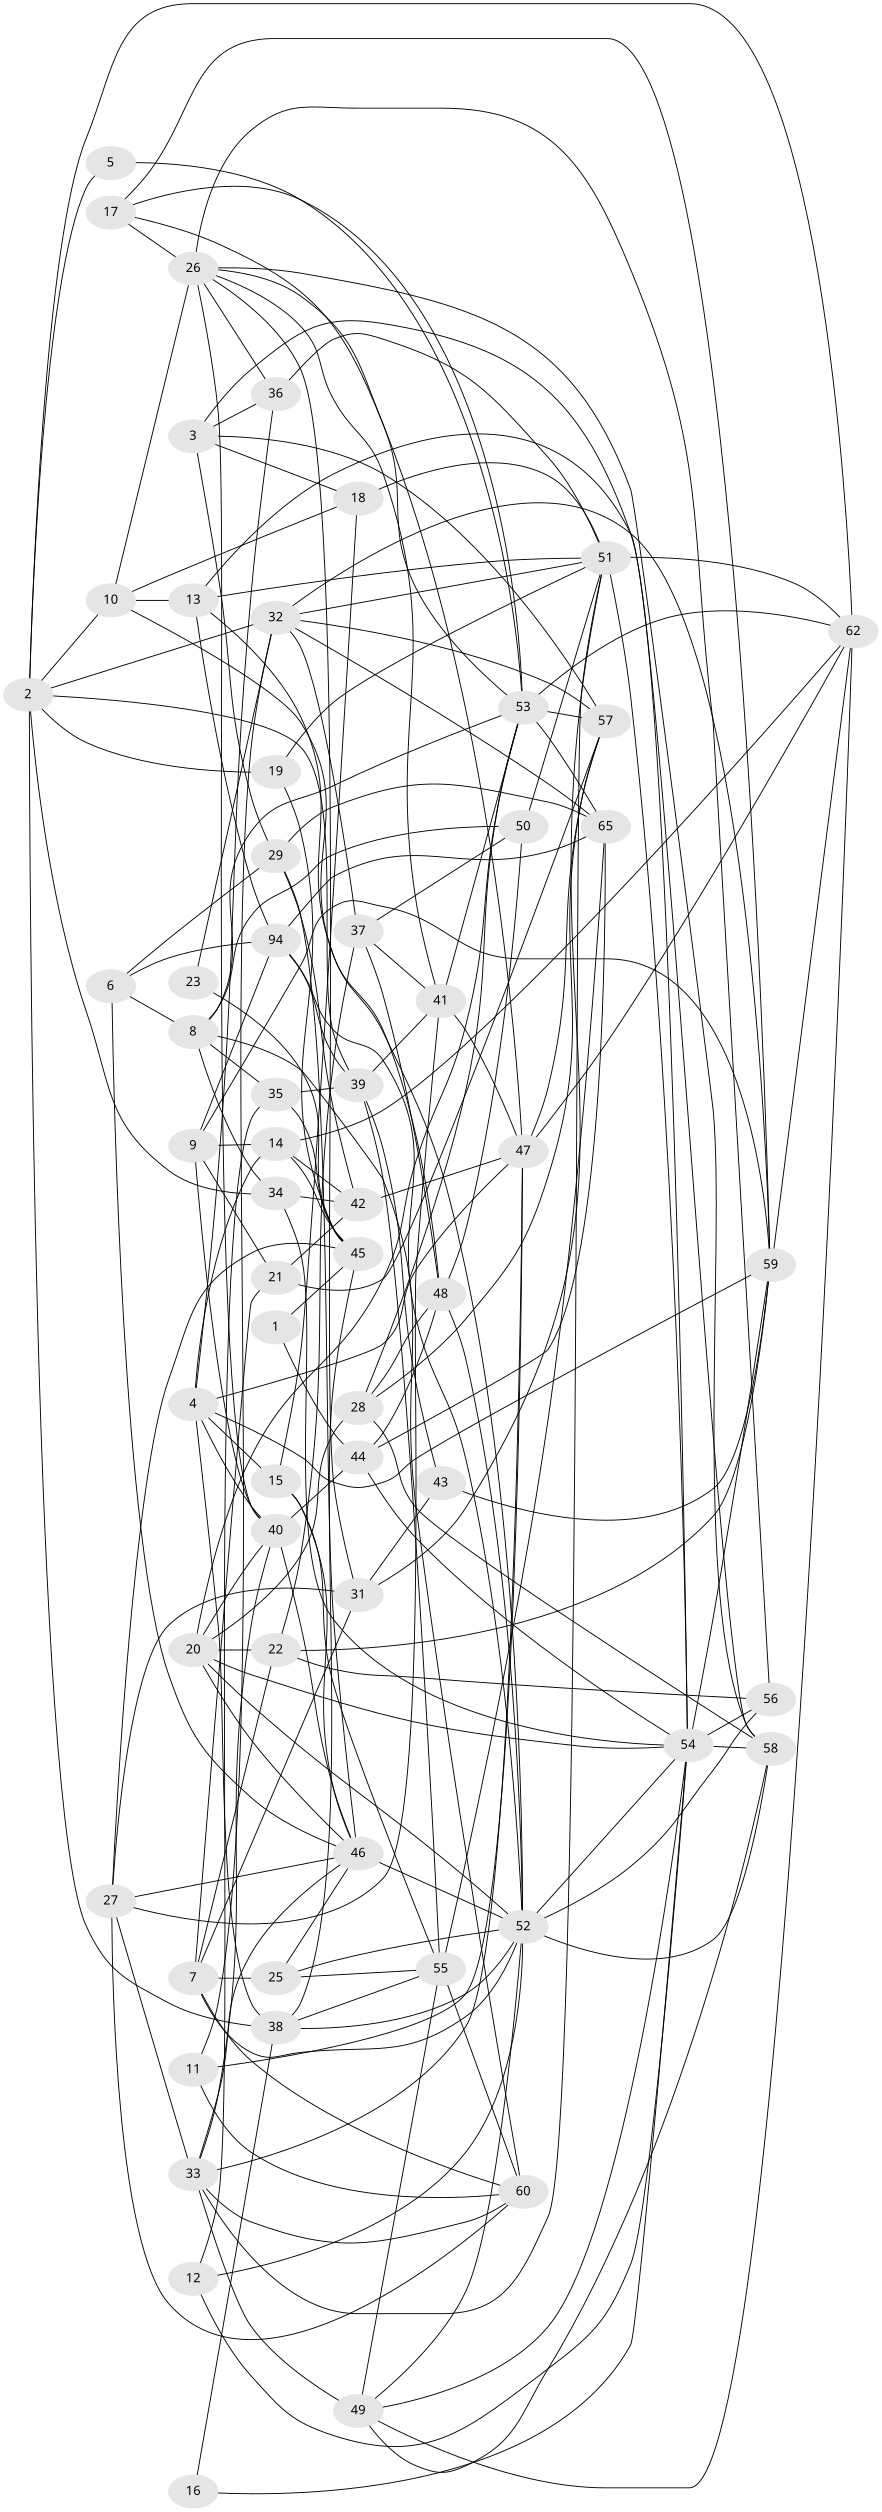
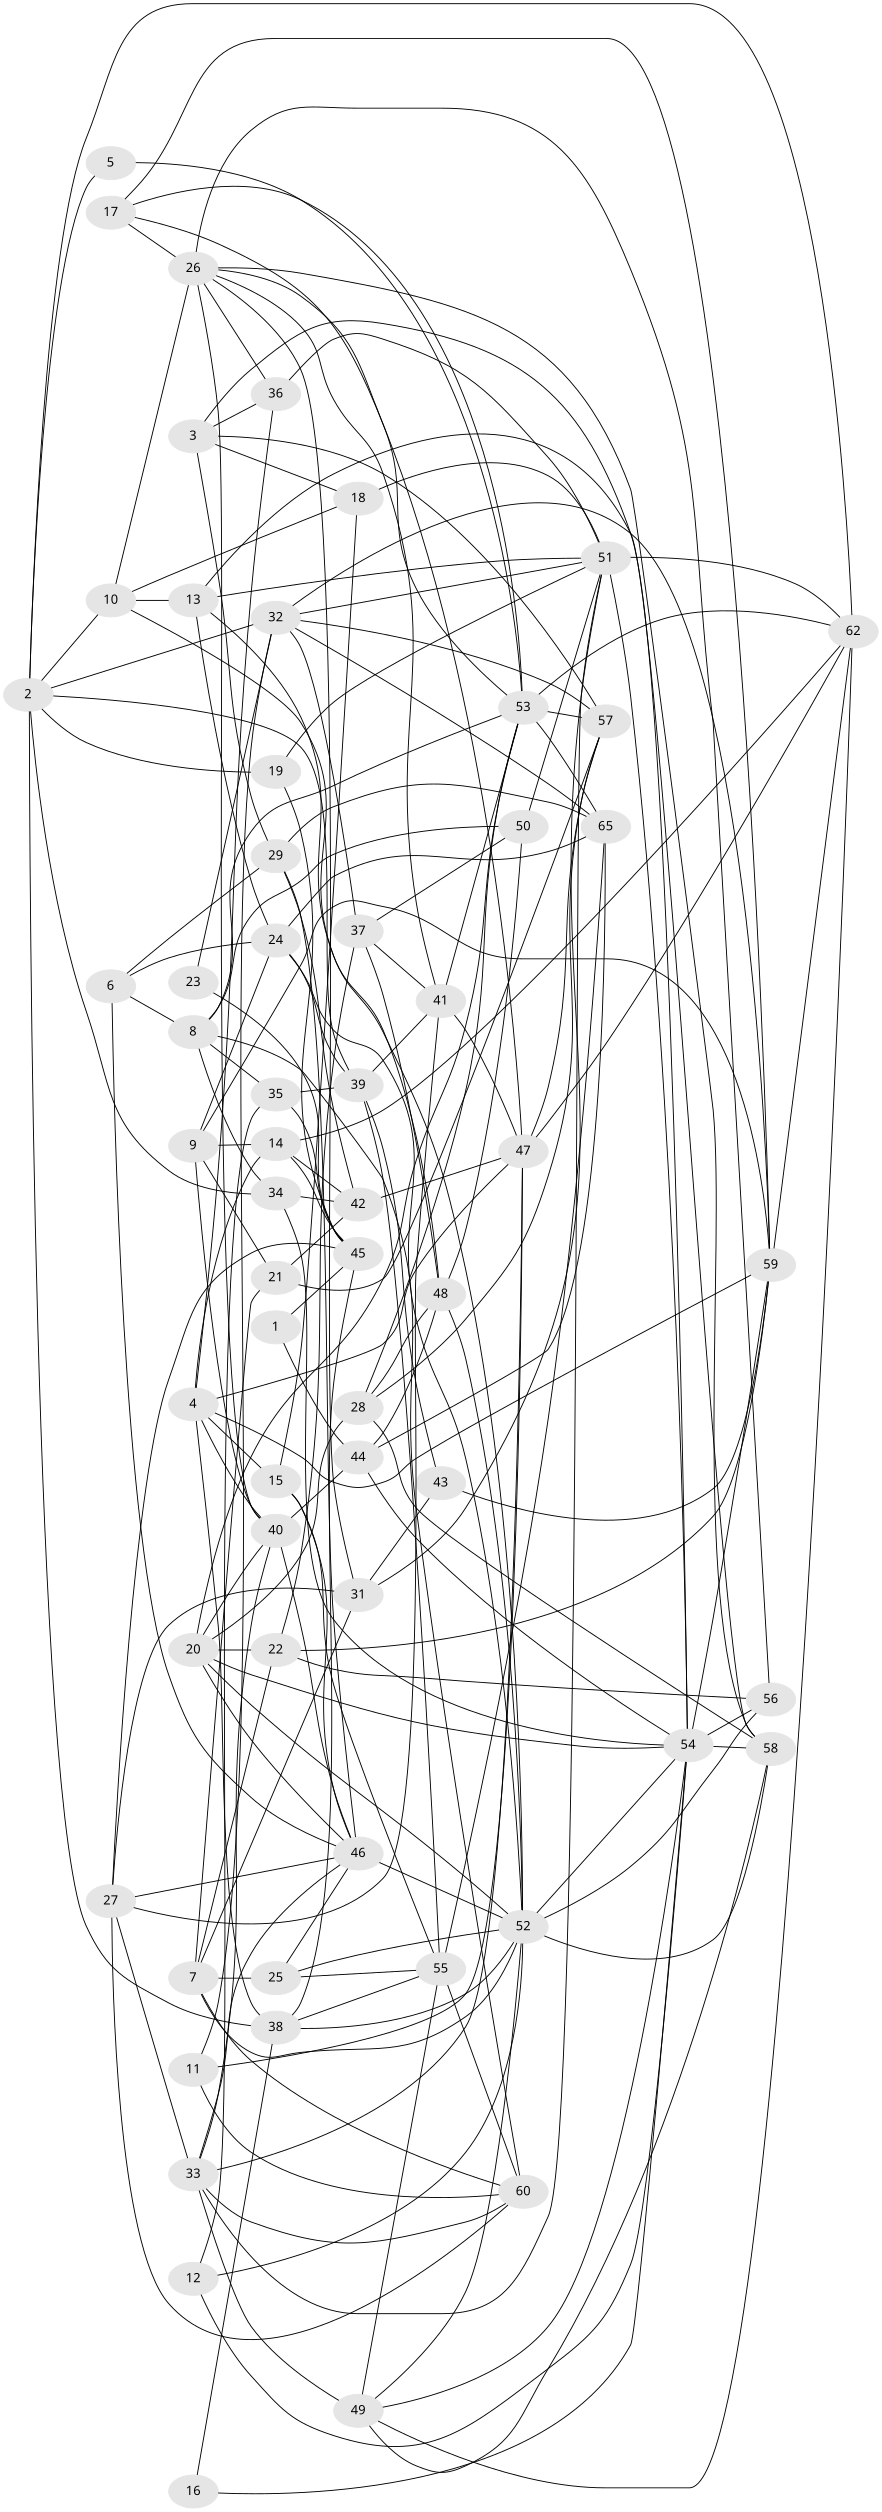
  graph {
    fontname="Noto Sans"
    rankdir=LR
    node [color=gray90 fontname="Noto Sans" style=filled]
    edge [fontname="Noto Sans" weight=1.0]
    1
    44
    45
    54
    48
    n6 [label=65]
    2
    5
    10
    19
    32
    34
    38
    39
    62
    53
    18
    52
    13
    26
    51
    57
    59
    37
    42
    55
    41
    43
    3
    29
    36
    46
    58
    56
    4
    14
    15
    40
    47
    6
    8
-   24 [label=94]
+   24
    60
    35
    50
    7
    21
    22
    25
    31
    9
    11
    12
    16
    17
    20
    28
    23
    27
    33
    49
    1 -- 44
    1 -- 45
    44 -- 54
    44 -- 48
    44 -- n6
    54 -- 59
    54 -- 58
    54 -- 56
    48 -- 52
    48 -- 50
    2 -- 5 [weight=2.0]
    2 -- 10
    2 -- 19
    2 -- 32
    2 -- 34
    2 -- 38
    2 -- 39
    2 -- 62
    5 -- 53
    10 -- 18
    10 -- 52
    10 -- 13
    10 -- 26
    19 -- 45
    19 -- 51
    32 -- n6
    32 -- 51
    32 -- 57
    32 -- 59
    32 -- 37
    34 -- 54
    34 -- 42
    38 -- 45
    38 -- 52 [weight=2.0]
    38 -- 55
    39 -- 55 [weight=2.0]
    39 -- 41
    39 -- 43
    53 -- n6
    53 -- 62
    53 -- 57
    18 -- 51
    52 -- 54
    52 -- 58
    52 -- 56 [weight=2.0]
    13 -- 48
    13 -- 51
    13 -- 58
    13 -- 24
    26 -- 53 [weight=2.0]
    26 -- 41
    26 -- 36
    26 -- 58
    26 -- 56
    26 -- 40
    26 -- 31
    51 -- 54
    51 -- 62
    59 -- 62
    37 -- 48
    37 -- 41
    37 -- 50
    42 -- 47
    55 -- n6
    55 -- 60
    41 -- 53
    41 -- 47 [weight=2.0]
    43 -- 59
    3 -- 54
    3 -- 18
    3 -- 57
    3 -- 29
    3 -- 36
    29 -- n6
    29 -- 42
    29 -- 46
    36 -- 51 [weight=2.0]
    46 -- 52
    4 -- 38
    4 -- 59
    4 -- 36
    4 -- 14
    4 -- 15
    4 -- 40
    4 -- 47
    14 -- 45
    14 -- 62
    14 -- 42
    15 -- 18
    15 -- 55
    15 -- 46
    40 -- 44
    40 -- 46
    47 -- 62
    47 -- 57
    6 -- 29
    6 -- 46
    6 -- 8
    6 -- 24
    8 -- 34 [weight=2.0]
    8 -- 53
    8 -- 60
    8 -- 35
    8 -- 50
    24 -- n6
    24 -- 39
    24 -- 52
    35 -- 45
    35 -- 39
    50 -- 51
    7 -- 52
    7 -- 60
    7 -- 21
    7 -- 22
    7 -- 25
    7 -- 31
    21 -- 57
    21 -- 42
    22 -- 59
    22 -- 37
    22 -- 56
    25 -- 52 [weight=2.0]
    25 -- 55
    25 -- 46
    31 -- 51 [weight=2.0]
    31 -- 43
    9 -- 59
    9 -- 14
    9 -- 40 [weight=2.0]
    9 -- 24
    9 -- 21
    11 -- 32
    11 -- 47
    11 -- 60
    12 -- 54
    12 -- 52
    12 -- 35
    16 -- 54
    16 -- 38
    17 -- 53
    17 -- 26
    17 -- 59
    17 -- 47
    20 -- 54
    20 -- 53
    20 -- 52
    20 -- 46
    20 -- 40
    20 -- 22
    20 -- 28
    28 -- 48
    28 -- 53
    28 -- 57
    28 -- 58
    23 -- 45
    23 -- 32
    27 -- 45
    27 -- 41
    27 -- 46
    27 -- 60
    27 -- 31
    27 -- 33
    33 -- 51
    33 -- 46
    33 -- 40
    33 -- 47
    33 -- 60
    33 -- 49
    49 -- 54
    49 -- 62
    49 -- 52
    49 -- 55
    49 -- 58
  }
